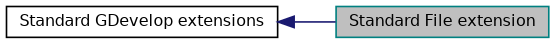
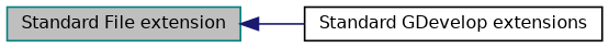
  digraph {
    rankdir=LR
    node [fontname=Helvetica fontsize=10 shape=box style=filled]
    n1 [color=teal fillcolor=grey75 fontcolor=black height=0.2 label="Standard File extension" width=0.4]
    n2 [color=black fillcolor=white height=0.2 label="Standard GDevelop extensions" width=0.4]
-   n2 -> n1 [color=midnightblue dir=back fontname=Helvetica fontsize=10 labelfontname=Helvetica labelfontsize=10 shape=plaintext style=solid]
+   n1 -> n2 [color=midnightblue dir=back fontname=Helvetica fontsize=10 labelfontname=Helvetica labelfontsize=10 shape=plaintext style=solid]
  }
